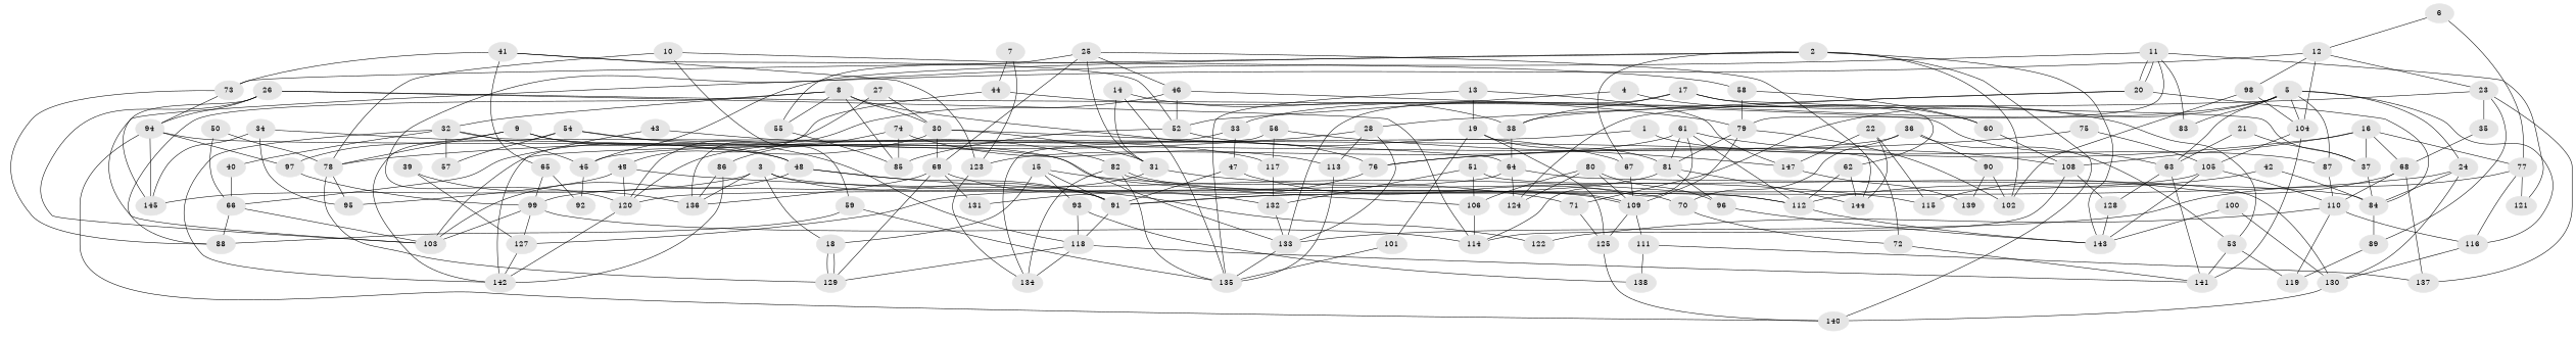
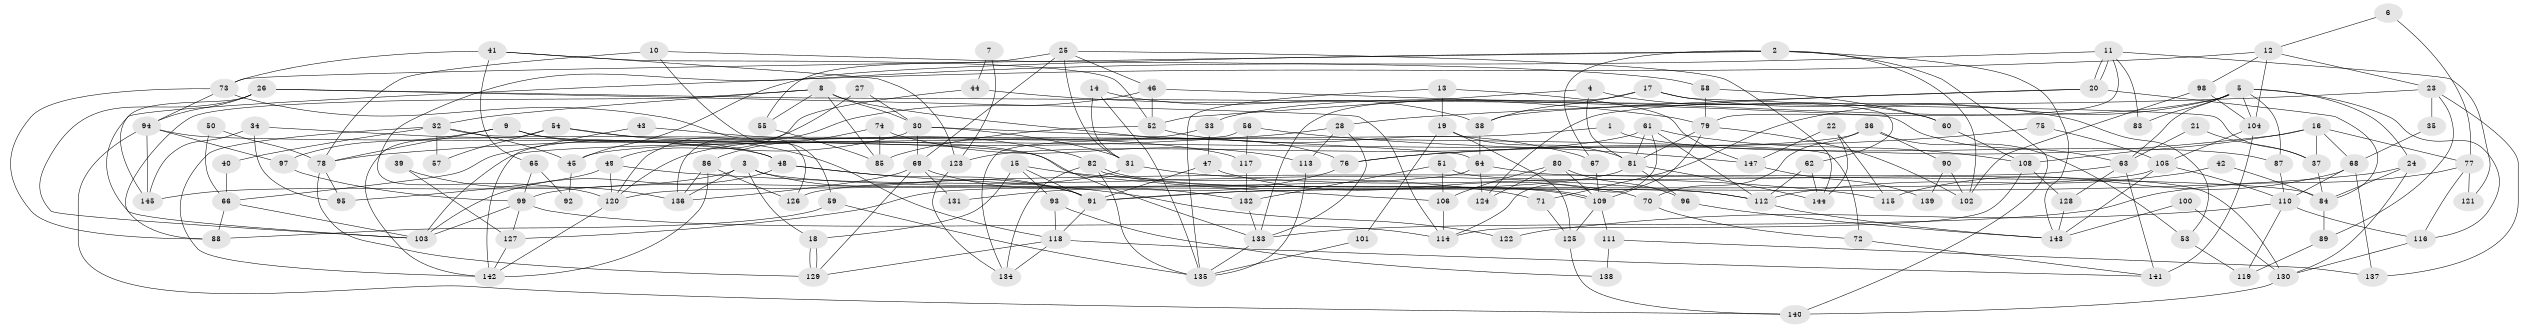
  graph {
    node [color=gray90 style=filled]
    1
    87
    103
    110
    2
    45
    67
    73
    102
    140
    143
    92
    109
    88
    94
+   126
    3
    18
    91
    112
    136
    145
    129
    118
    4
    52
    60
    81
    85
    108
    144
    96
    5
    24
    33
    63
    71
    83
    104
    116
    84
    130
    120
    47
    141
    128
    125
    105
    6
    12
    77
    23
    98
    133
    121
    7
    44
    123
    79
    49
    134
    8
    30
    32
    55
    76
    31
    69
    64
    66
    40
    57
    72
    142
    131
    9
    48
    78
    97
    122
    95
    99
    135
    10
    58
    59
    11
    20
    38
    124
    28
    35
    89
    137
    13
    19
    n97 [label=147]
    101
    139
    14
    115
    15
    93
    138
    16
    37
    68
    114
    17
    53
    62
    119
    21
    22
    113
    25
    46
    132
    26
    106
    27
    127
    70
    34
    36
    90
    39
    41
    65
    42
    43
    82
    50
    51
    54
    117
    56
    61
    111
    74
    86
    75
    80
    100
    1 -- 87
    1 -- 103
    87 -- 110
    110 -- 116
    110 -- 122
    110 -- 119
    2 -- 45
    2 -- 67
    2 -- 73
    2 -- 102
    2 -- 140
    2 -- 143
    45 -- 92
    67 -- 109
    73 -- 88
    73 -- 94
+   73 -- 126
    109 -- 125
    109 -- 111
    94 -- 140
    94 -- 145
    94 -- 97
    94 -- 106
    3 -- 18
    3 -- 91
    3 -- 112
    3 -- 136
    3 -- 145
    18 -- 129
    18 -- 129
    91 -- 118
    112 -- 143
    118 -- 129
    118 -- 141
    118 -- 134
    4 -- 52
    4 -- 60
+   4 -- 81
    52 -- 67
    52 -- 85
    60 -- 108
    81 -- 91
    81 -- 144
    81 -- 96
    108 -- 128
    108 -- 114
    96 -- 143
    5 -- 87
    5 -- 24
    5 -- 33
    5 -- 63
    5 -- 71
    5 -- 83
    5 -- 104
    5 -- 116
    24 -- 91
    24 -- 84
    24 -- 130
    33 -- 120
    33 -- 47
+   63 -- 126
    63 -- 141
    63 -- 128
    71 -- 125
    104 -- 141
    104 -- 105
    116 -- 130
    84 -- 89
    130 -- 140
    120 -- 142
    47 -- 91
    47 -- 70
    128 -- 143
    125 -- 140
    105 -- 110
    105 -- 143
    105 -- 127
    6 -- 12
    6 -- 77
    12 -- 103
    12 -- 104
    12 -- 23
    12 -- 98
    77 -- 116
    77 -- 133
    77 -- 121
    23 -- 28
    23 -- 35
    23 -- 89
    23 -- 137
    98 -- 102
    98 -- 104
    133 -- 135
    7 -- 44
    7 -- 123
    44 -- 79
    44 -- 49
    123 -- 134
    79 -- 102
    79 -- 109
    79 -- 81
    49 -- 112
    49 -- 120
    49 -- 95
    8 -- 88
    8 -- 85
    8 -- 30
    8 -- 32
    8 -- 55
    8 -- 76
    30 -- 31
    30 -- 69
    30 -- 64
    30 -- 66
    32 -- 45
    32 -- 40
    32 -- 57
    32 -- 72
    32 -- 142
    55 -- 85
    76 -- 131
    31 -- 99
    31 -- 115
    69 -- 136
    69 -- 129
    69 -- 131
    69 -- 132
    64 -- 84
    64 -- 120
    64 -- 124
    66 -- 103
    66 -- 88
    40 -- 66
    72 -- 141
    9 -- 133
    9 -- 48
    9 -- 78
    9 -- 97
    48 -- 103
    48 -- 91
    48 -- 122
    78 -- 129
    78 -- 95
    97 -- 99
    99 -- 103
    99 -- 114
    99 -- 127
    10 -- 78
    10 -- 58
    10 -- 59
    58 -- 60
    58 -- 79
    59 -- 88
    59 -- 135
    11 -- 83
    11 -- 120
    11 -- 121
    11 -- 79
    11 -- 20
    11 -- 20
    20 -- 84
    20 -- 38
    20 -- 124
    38 -- 64
    28 -- 133
    28 -- 78
    28 -- 113
    35 -- 68
    89 -- 119
    13 -- 135
    13 -- 19
    13 -- n97
    19 -- 81
    19 -- 125
    19 -- 101
    n97 -- 139
    101 -- 135
    14 -- 31
    14 -- 135
    14 -- 38
    15 -- 18
    15 -- 91
    15 -- 71
    15 -- 93
    93 -- 118
    93 -- 138
    16 -- 108
    16 -- 77
    16 -- 76
    16 -- 37
    16 -- 68
    37 -- 84
    68 -- 110
    68 -- 137
    68 -- 115
    17 -- 133
    17 -- 38
    17 -- 53
    17 -- 62
-   53 -- 141
    53 -- 119
    62 -- 112
    62 -- 144
    21 -- 63
    21 -- 37
    22 -- 144
    22 -- n97
    22 -- 115
    113 -- 135
    25 -- 144
    25 -- 55
    25 -- 31
    25 -- 69
    25 -- 46
    46 -- 52
    46 -- 63
    46 -- 120
    132 -- 133
    26 -- 103
    26 -- 94
    26 -- 145
    26 -- 37
    26 -- 114
    106 -- 114
    27 -- 136
    27 -- 30
    127 -- 142
    70 -- 72
    34 -- 145
    34 -- 48
    34 -- 95
    36 -- 45
    36 -- 53
    36 -- 70
    36 -- 90
    90 -- 102
    90 -- 139
    39 -- 136
    39 -- 127
    41 -- 73
    41 -- 52
    41 -- 123
    41 -- 65
    65 -- 92
    65 -- 99
    42 -- 112
    42 -- 84
    43 -- 142
    43 -- 82
    82 -- 109
    82 -- 109
    82 -- 134
    82 -- 135
    50 -- 66
    50 -- 78
    51 -- 130
    51 -- 132
    51 -- 106
    54 -- 118
    54 -- 57
    54 -- 142
    54 -- 117
    117 -- 132
    56 -- 134
    56 -- n97
    56 -- 117
    61 -- 112
    61 -- 81
    61 -- 108
    61 -- 123
    61 -- 114
    111 -- 137
    111 -- 138
    74 -- 85
    74 -- 113
    74 -- 86
+   86 -- 126
    86 -- 136
    86 -- 142
    75 -- 105
    75 -- 76
    80 -- 109
    80 -- 96
    80 -- 124
    80 -- 106
    100 -- 143
    100 -- 130
  }
